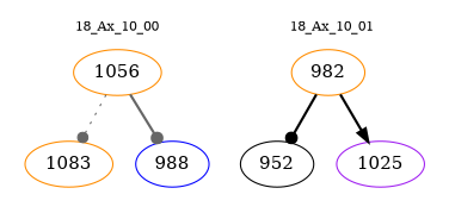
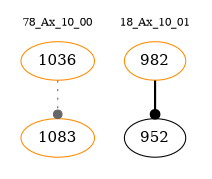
  digraph {
    node [color=darkorange]
    edge [arrowhead=dot color=gray40 style=bold]
-   n1 [label=1056]
+   n1 [label=1036]
    n2 [label=1083]
-   n3 [color=blue label=988]
    n4 [label=982]
    n5 [color=black label=952]
-   n6 [color=purple label=1025]
    subgraph cluster_1 {
      color=white
      fontsize=10
-     label="18_Ax_10_00"
+     label="78_Ax_10_00"
      n1
      n2
-     n3
    }
    subgraph cluster_2 {
      color=white
      fontsize=10
      label="18_Ax_10_01"
      n4
      n5
-     n6
    }
    n1 -> n2 [style=dotted]
-   n1 -> n3
    n4 -> n5 [color=black]
-   n4 -> n6 [arrowhead=normal color=black]
  }
